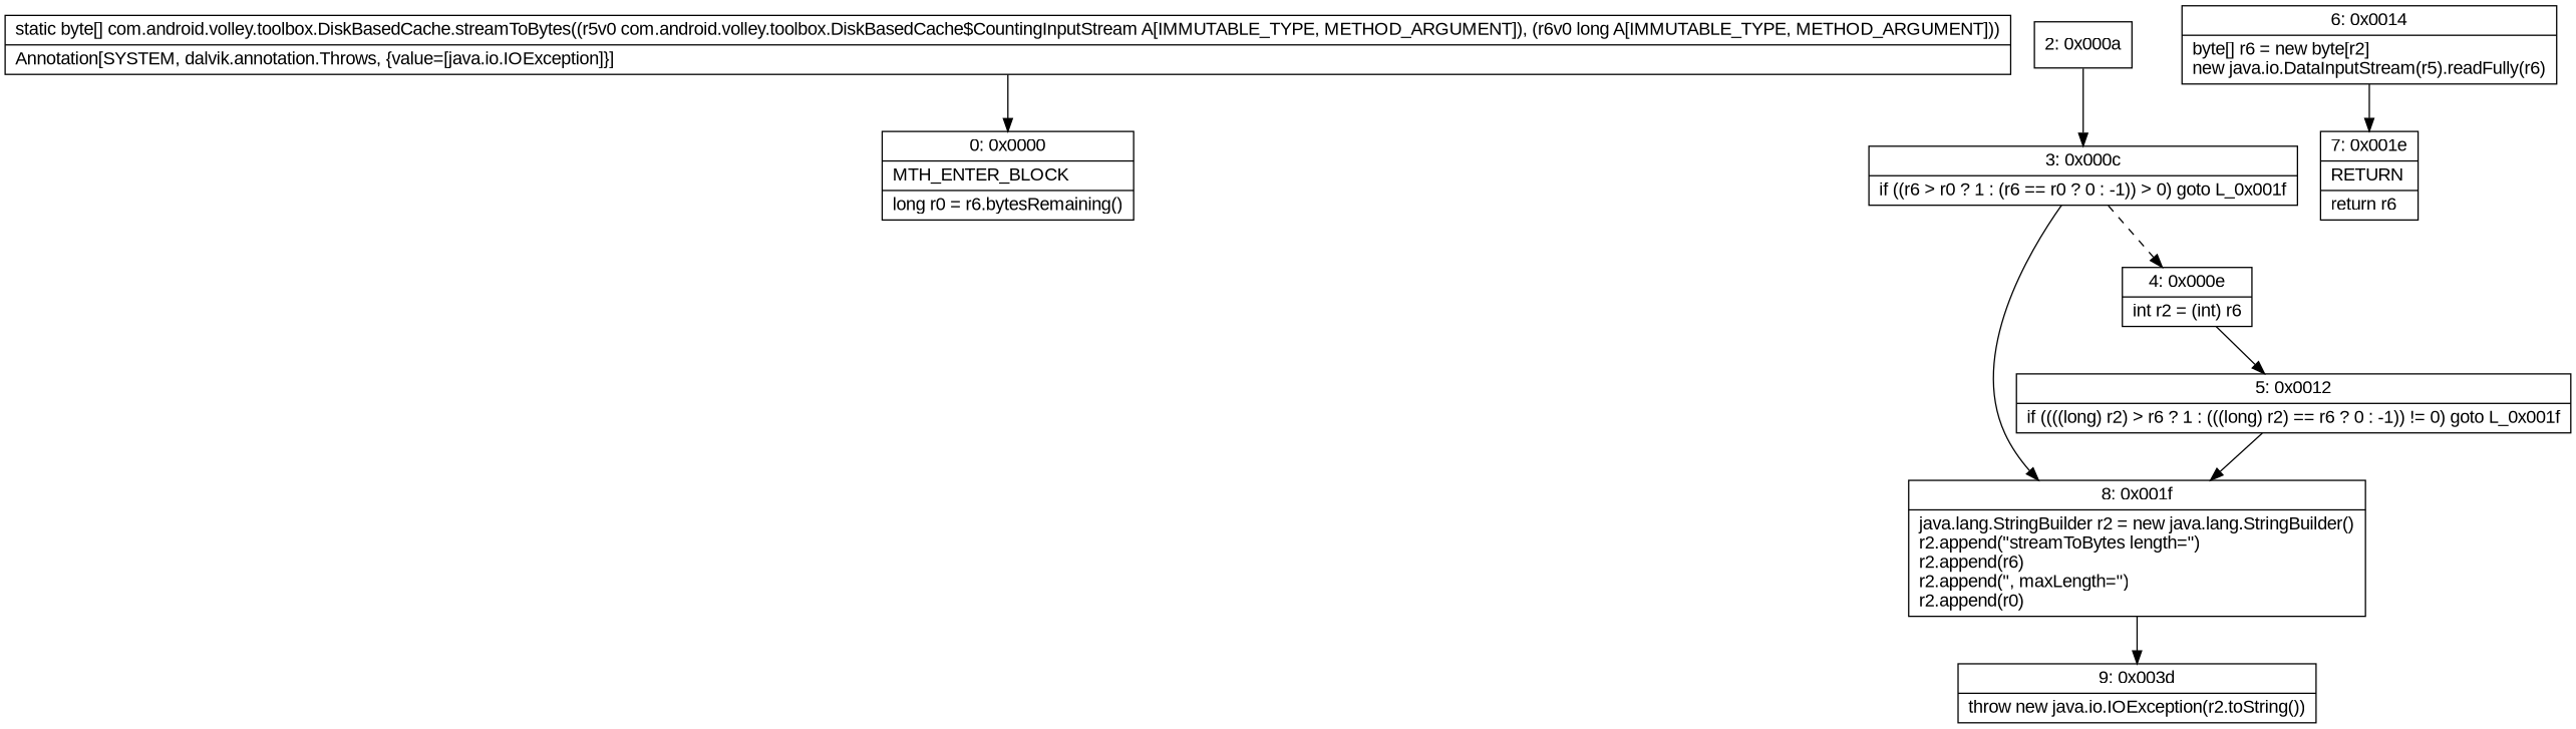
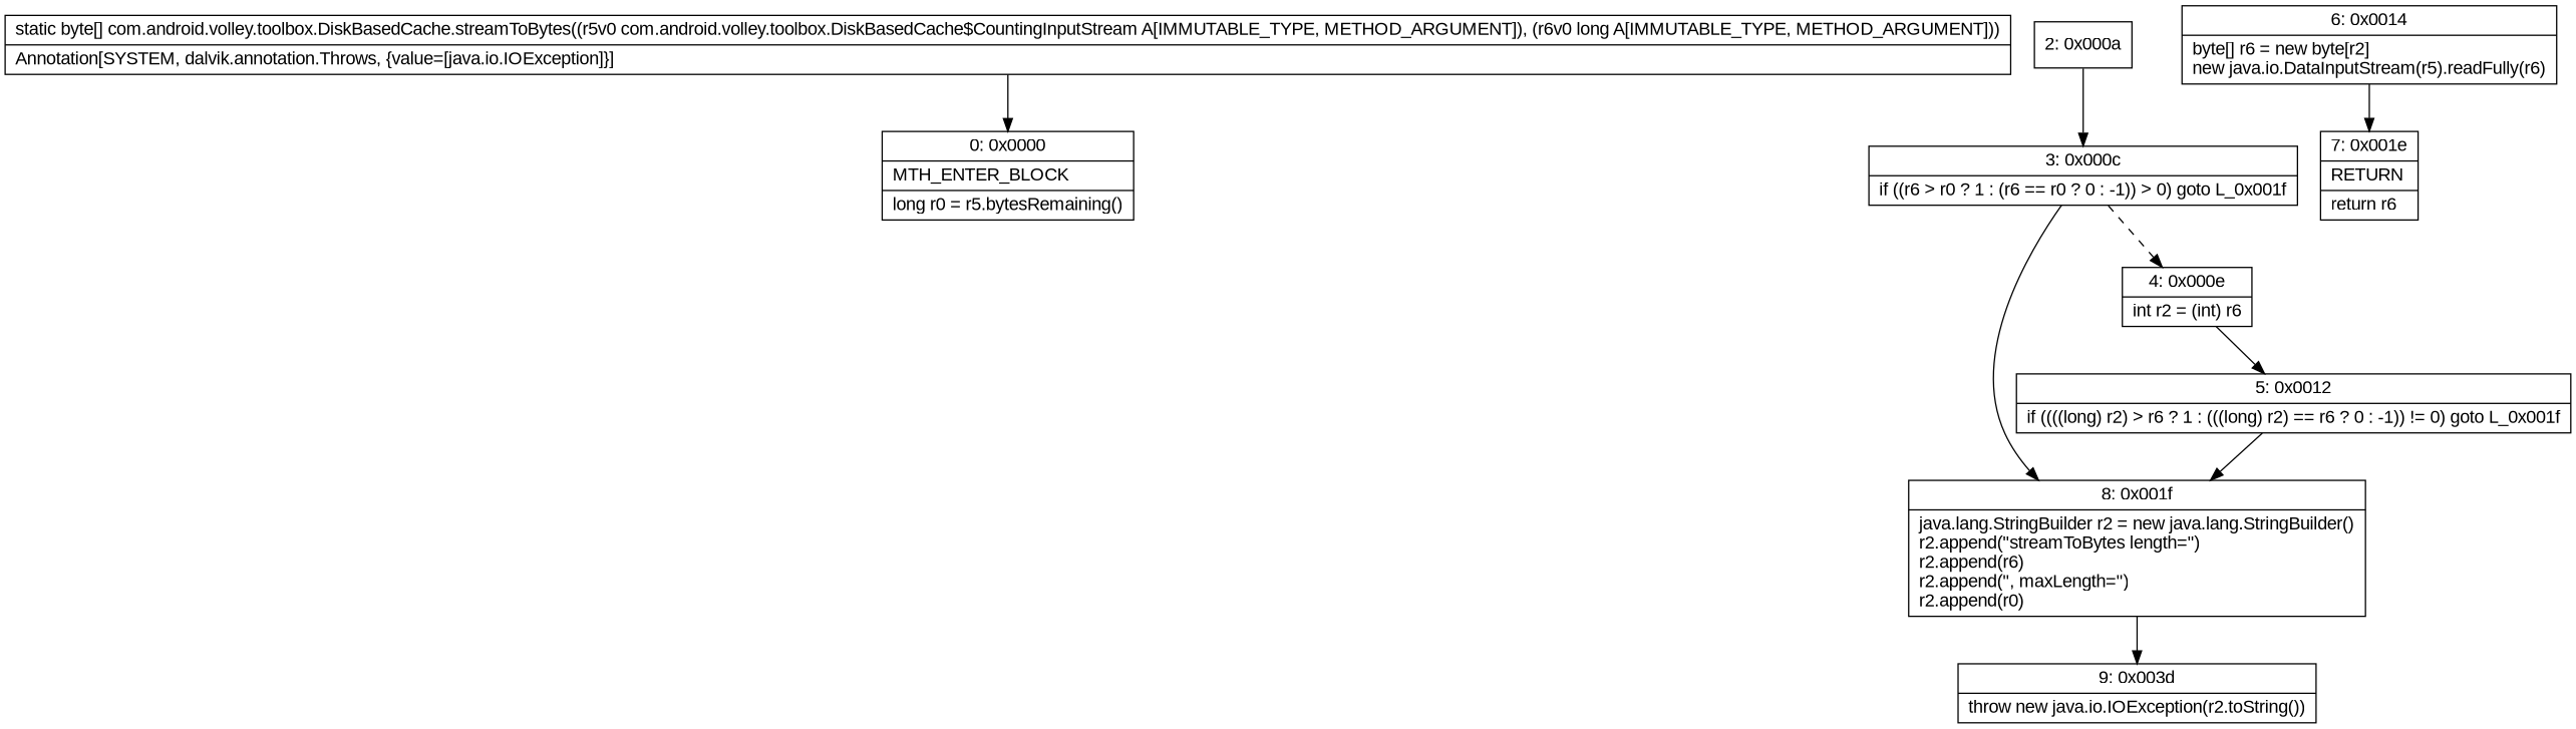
  digraph {
    fontname="Liberation Sans"
    node [fontname="Liberation Sans" shape=record]
    edge [fontname="Liberation Sans"]
-   n1 [label="{0\:\ 0x0000|MTH_ENTER_BLOCK\l|long r0 = r6.bytesRemaining()\l}"]
+   n1 [label="{0\:\ 0x0000|MTH_ENTER_BLOCK\l|long r0 = r5.bytesRemaining()\l}"]
    n2 [label="{2\:\ 0x000a}"]
    n3 [label="{3\:\ 0x000c|if ((r6 \> r0 ? 1 : (r6 == r0 ? 0 : \-1)) \> 0) goto L_0x001f\l}"]
    n4 [label="{8\:\ 0x001f|java.lang.StringBuilder r2 = new java.lang.StringBuilder()\lr2.append(\"streamToBytes length=\")\lr2.append(r6)\lr2.append(\", maxLength=\")\lr2.append(r0)\l}"]
    n5 [label="{9\:\ 0x003d|throw new java.io.IOException(r2.toString())\l}"]
    n6 [label="{4\:\ 0x000e|int r2 = (int) r6\l}"]
    n7 [label="{5\:\ 0x0012|if ((((long) r2) \> r6 ? 1 : (((long) r2) == r6 ? 0 : \-1)) != 0) goto L_0x001f\l}"]
    n8 [label="{6\:\ 0x0014|byte[] r6 = new byte[r2]\lnew java.io.DataInputStream(r5).readFully(r6)\l}"]
    n9 [label="{7\:\ 0x001e|RETURN\l|return r6\l}"]
    n10 [label="{static byte[] com.android.volley.toolbox.DiskBasedCache.streamToBytes((r5v0 com.android.volley.toolbox.DiskBasedCache$CountingInputStream A[IMMUTABLE_TYPE, METHOD_ARGUMENT]), (r6v0 long A[IMMUTABLE_TYPE, METHOD_ARGUMENT]))  | Annotation[SYSTEM, dalvik.annotation.Throws, \{value=[java.io.IOException]\}]\l}"]
    n2 -> n3
    n3 -> n4
    n3 -> n6 [style=dashed]
    n4 -> n5
    n6 -> n7
    n7 -> n4
    n8 -> n9
    n10 -> n1
  }
